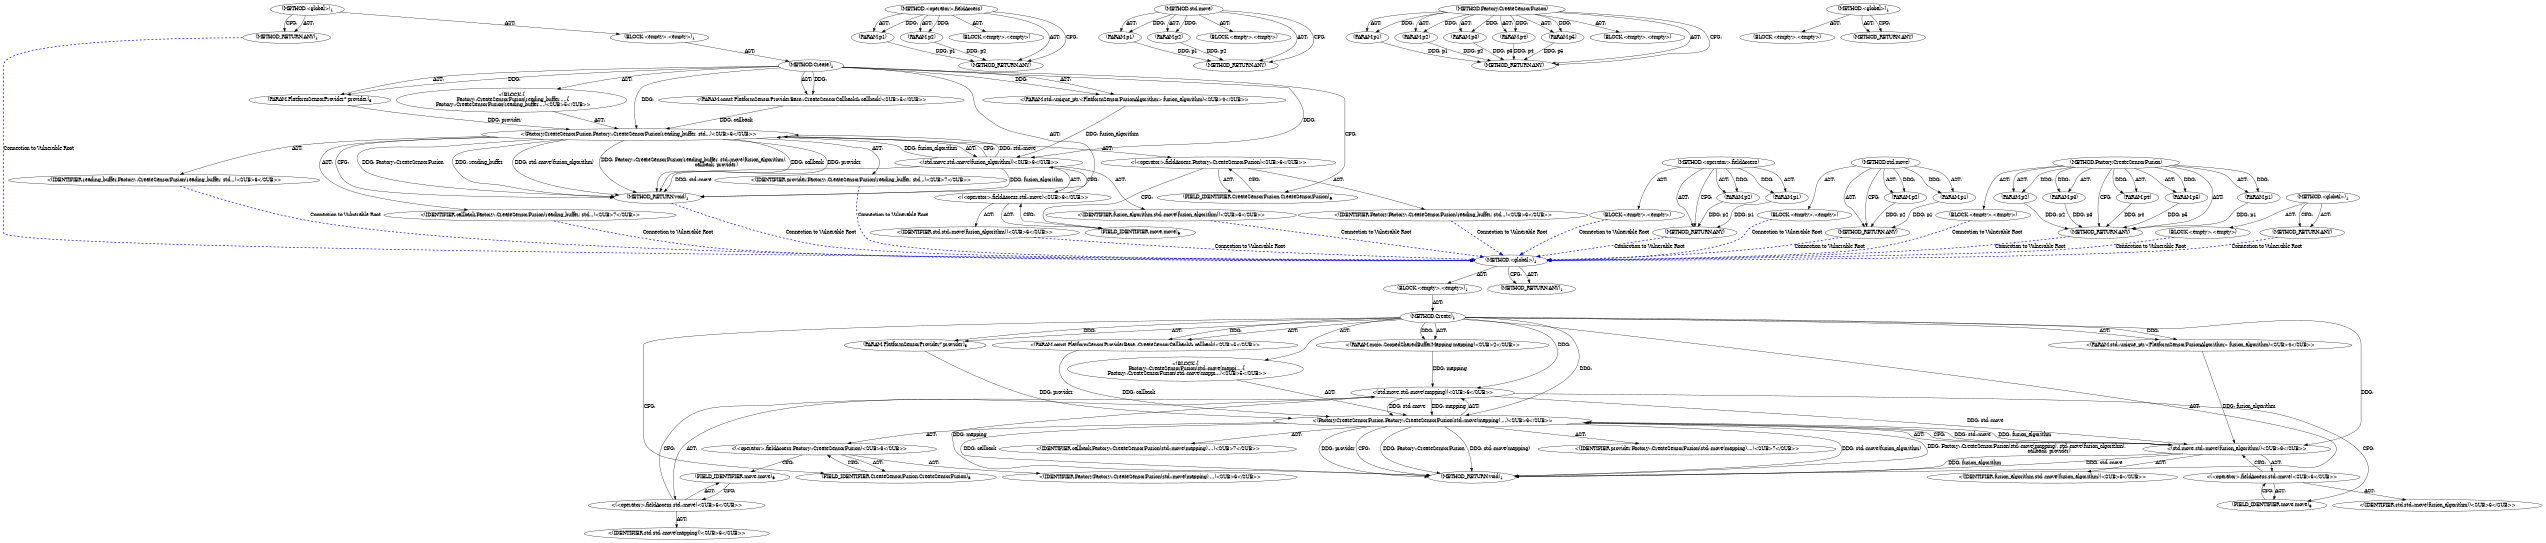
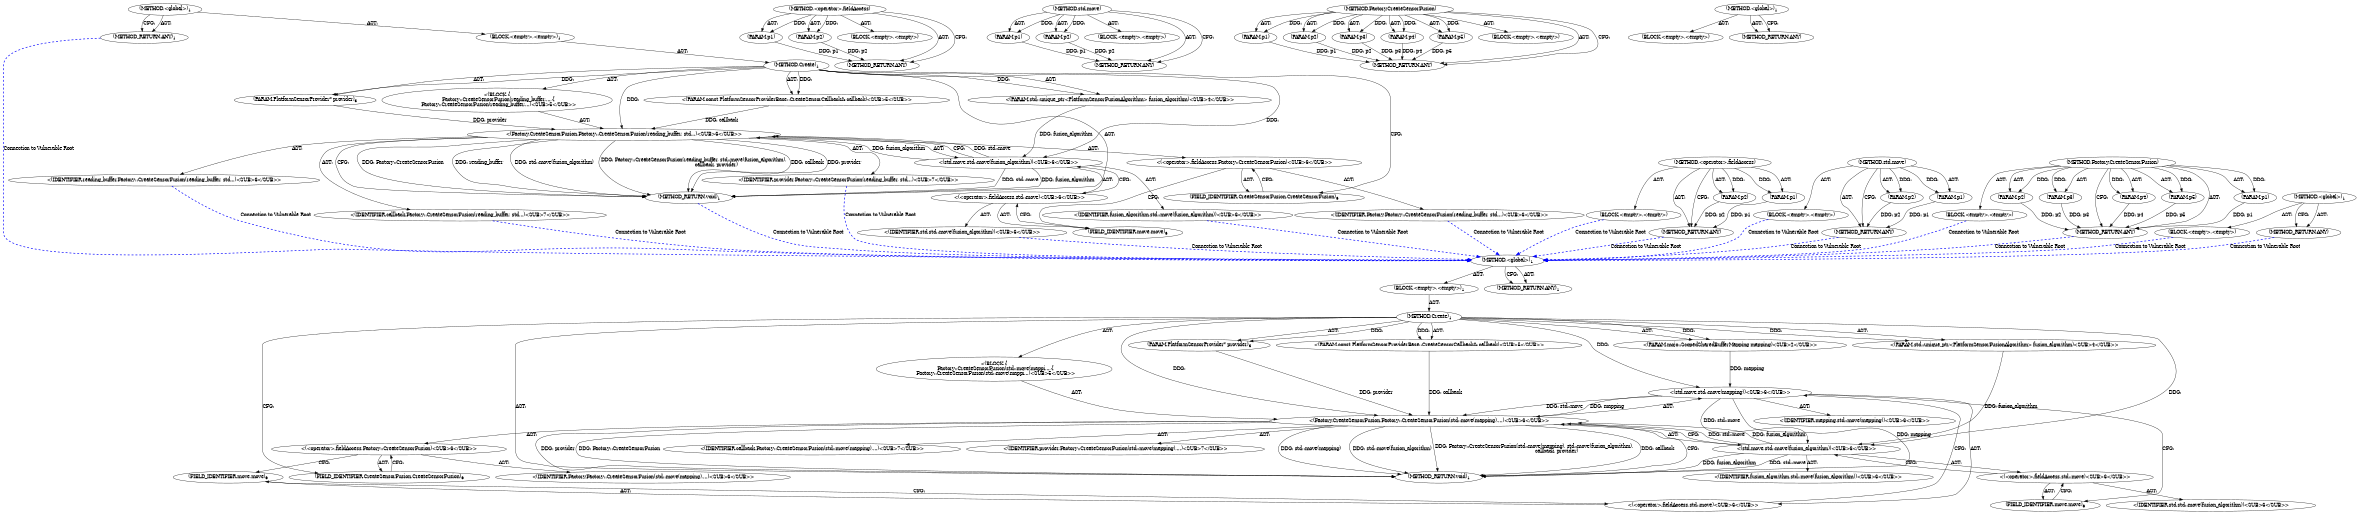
  digraph {
    n1 [label=<(METHOD,&lt;global&gt;)<SUB>1</SUB>>]
    n2 [label=<(BLOCK,&lt;empty&gt;,&lt;empty&gt;)<SUB>1</SUB>>]
    n3 [label=<(METHOD_RETURN,ANY)<SUB>1</SUB>>]
    n4 [label=<(METHOD,Create)<SUB>1</SUB>>]
    n5 [label="<(PARAM,mojo::ScopedSharedBufferMapping mapping)<SUB>2</SUB>>"]
    n6 [label=<(PARAM,PlatformSensorProvider* provider)<SUB>3</SUB>>]
    n7 [label="<(PARAM,std::unique_ptr&lt;PlatformSensorFusionAlgorithm&gt; fusion_algorithm)<SUB>4</SUB>>"]
    n8 [label="<(PARAM,const PlatformSensorProviderBase::CreateSensorCallback&amp; callback)<SUB>5</SUB>>"]
    n9 [label="<(BLOCK,{\n  Factory::CreateSensorFusion(std::move(mappi...,{\n  Factory::CreateSensorFusion(std::move(mappi...)<SUB>5</SUB>>"]
    n10 [label="<(Factory.CreateSensorFusion,Factory::CreateSensorFusion(std::move(mapping),...)<SUB>6</SUB>>"]
    n11 [label=<(FIELD_IDENTIFIER,CreateSensorFusion,CreateSensorFusion)<SUB>6</SUB>>]
    n12 [label="<(std.move,std::move(mapping))<SUB>6</SUB>>"]
    n13 [label="<(std.move,std::move(fusion_algorithm))<SUB>6</SUB>>"]
    n14 [label=<(METHOD_RETURN,void)<SUB>1</SUB>>]
    n15 [label="<(&lt;operator&gt;.fieldAccess,Factory::CreateSensorFusion)<SUB>6</SUB>>"]
    n16 [label="<(IDENTIFIER,callback,Factory::CreateSensorFusion(std::move(mapping),...)<SUB>7</SUB>>"]
    n17 [label="<(IDENTIFIER,provider,Factory::CreateSensorFusion(std::move(mapping),...)<SUB>7</SUB>>"]
    n18 [label="<(&lt;operator&gt;.fieldAccess,std::move)<SUB>6</SUB>>"]
+   n19 [label="<(IDENTIFIER,mapping,std::move(mapping))<SUB>6</SUB>>"]
    n20 [label=<(FIELD_IDENTIFIER,move,move)<SUB>6</SUB>>]
    n21 [label="<(&lt;operator&gt;.fieldAccess,std::move)<SUB>6</SUB>>"]
    n22 [label="<(IDENTIFIER,fusion_algorithm,std::move(fusion_algorithm))<SUB>6</SUB>>"]
    n23 [label="<(IDENTIFIER,Factory,Factory::CreateSensorFusion(std::move(mapping),...)<SUB>6</SUB>>"]
    n24 [label=<(FIELD_IDENTIFIER,move,move)<SUB>6</SUB>>]
-   n25 [label="<(IDENTIFIER,std,std::move(mapping))<SUB>6</SUB>>"]
    n26 [label="<(IDENTIFIER,std,std::move(fusion_algorithm))<SUB>6</SUB>>"]
    n27 [label=<(METHOD,&lt;operator&gt;.fieldAccess)>]
    n28 [label=<(PARAM,p1)>]
    n29 [label=<(PARAM,p2)>]
    n30 [label=<(BLOCK,&lt;empty&gt;,&lt;empty&gt;)>]
    n31 [label=<(METHOD_RETURN,ANY)>]
    n32 [label=<(METHOD,std.move)>]
    n33 [label=<(PARAM,p1)>]
    n34 [label=<(PARAM,p2)>]
    n35 [label=<(BLOCK,&lt;empty&gt;,&lt;empty&gt;)>]
    n36 [label=<(METHOD_RETURN,ANY)>]
    n37 [label=<(METHOD,Factory.CreateSensorFusion)>]
    n38 [label=<(PARAM,p1)>]
    n39 [label=<(PARAM,p2)>]
    n40 [label=<(PARAM,p3)>]
    n41 [label=<(PARAM,p4)>]
    n42 [label=<(PARAM,p5)>]
    n43 [label=<(BLOCK,&lt;empty&gt;,&lt;empty&gt;)>]
    n44 [label=<(METHOD_RETURN,ANY)>]
    n45 [label=<(METHOD,&lt;global&gt;)<SUB>1</SUB>>]
    n46 [label=<(BLOCK,&lt;empty&gt;,&lt;empty&gt;)>]
    n47 [label=<(METHOD_RETURN,ANY)>]
    n48 [label=<(METHOD,&lt;global&gt;)<SUB>1</SUB>>]
    n49 [label=<(BLOCK,&lt;empty&gt;,&lt;empty&gt;)<SUB>1</SUB>>]
    n50 [label=<(METHOD_RETURN,ANY)<SUB>1</SUB>>]
    n51 [label=<(METHOD,Create)<SUB>1</SUB>>]
    n52 [label=<(PARAM,PlatformSensorProvider* provider)<SUB>3</SUB>>]
    n53 [label="<(PARAM,std::unique_ptr&lt;PlatformSensorFusionAlgorithm&gt; fusion_algorithm)<SUB>4</SUB>>"]
    n54 [label="<(PARAM,const PlatformSensorProviderBase::CreateSensorCallback&amp; callback)<SUB>5</SUB>>"]
    n55 [label="<(BLOCK,{\n  Factory::CreateSensorFusion(reading_buffer,...,{\n  Factory::CreateSensorFusion(reading_buffer,...)<SUB>5</SUB>>"]
    n56 [label="<(Factory.CreateSensorFusion,Factory::CreateSensorFusion(reading_buffer, std...)<SUB>6</SUB>>"]
    n57 [label=<(FIELD_IDENTIFIER,CreateSensorFusion,CreateSensorFusion)<SUB>6</SUB>>]
    n58 [label="<(std.move,std::move(fusion_algorithm))<SUB>6</SUB>>"]
    n59 [label=<(METHOD_RETURN,void)<SUB>1</SUB>>]
    n60 [label="<(&lt;operator&gt;.fieldAccess,Factory::CreateSensorFusion)<SUB>6</SUB>>"]
    n61 [label="<(IDENTIFIER,reading_buffer,Factory::CreateSensorFusion(reading_buffer, std...)<SUB>6</SUB>>"]
    n62 [label="<(IDENTIFIER,callback,Factory::CreateSensorFusion(reading_buffer, std...)<SUB>7</SUB>>"]
    n63 [label="<(IDENTIFIER,provider,Factory::CreateSensorFusion(reading_buffer, std...)<SUB>7</SUB>>"]
    n64 [label="<(&lt;operator&gt;.fieldAccess,std::move)<SUB>6</SUB>>"]
    n65 [label="<(IDENTIFIER,fusion_algorithm,std::move(fusion_algorithm))<SUB>6</SUB>>"]
    n66 [label="<(IDENTIFIER,Factory,Factory::CreateSensorFusion(reading_buffer, std...)<SUB>6</SUB>>"]
    n67 [label=<(FIELD_IDENTIFIER,move,move)<SUB>6</SUB>>]
    n68 [label="<(IDENTIFIER,std,std::move(fusion_algorithm))<SUB>6</SUB>>"]
    n69 [label=<(METHOD,&lt;operator&gt;.fieldAccess)>]
    n70 [label=<(PARAM,p1)>]
    n71 [label=<(PARAM,p2)>]
    n72 [label=<(BLOCK,&lt;empty&gt;,&lt;empty&gt;)>]
    n73 [label=<(METHOD_RETURN,ANY)>]
    n74 [label=<(METHOD,std.move)>]
    n75 [label=<(PARAM,p1)>]
    n76 [label=<(PARAM,p2)>]
    n77 [label=<(BLOCK,&lt;empty&gt;,&lt;empty&gt;)>]
    n78 [label=<(METHOD_RETURN,ANY)>]
    n79 [label=<(METHOD,Factory.CreateSensorFusion)>]
    n80 [label=<(PARAM,p1)>]
    n81 [label=<(PARAM,p2)>]
    n82 [label=<(PARAM,p3)>]
    n83 [label=<(PARAM,p4)>]
    n84 [label=<(PARAM,p5)>]
    n85 [label=<(BLOCK,&lt;empty&gt;,&lt;empty&gt;)>]
    n86 [label=<(METHOD_RETURN,ANY)>]
    n87 [label=<(METHOD,&lt;global&gt;)<SUB>1</SUB>>]
    n88 [label=<(BLOCK,&lt;empty&gt;,&lt;empty&gt;)>]
    n89 [label=<(METHOD_RETURN,ANY)>]
    n1 -> n2 [label="AST: "]
    n1 -> n3 [label="AST: "]
    n1 -> n3 [label="CFG: "]
    n2 -> n4 [label="AST: "]
    n4 -> n5 [label="AST: "]
    n4 -> n5 [label="DDG: "]
    n4 -> n6 [label="AST: "]
    n4 -> n6 [label="DDG: "]
    n4 -> n7 [label="AST: "]
    n4 -> n7 [label="DDG: "]
    n4 -> n8 [label="AST: "]
    n4 -> n8 [label="DDG: "]
    n4 -> n9 [label="AST: "]
    n4 -> n10 [label="DDG: "]
    n4 -> n11 [label="CFG: "]
    n4 -> n12 [label="DDG: "]
    n4 -> n13 [label="DDG: "]
    n4 -> n14 [label="AST: "]
    n5 -> n12 [label="DDG: mapping"]
    n6 -> n10 [label="DDG: provider"]
    n7 -> n13 [label="DDG: fusion_algorithm"]
    n8 -> n10 [label="DDG: callback"]
    n9 -> n10 [label="AST: "]
    n10 -> n12 [label="AST: "]
    n10 -> n13 [label="AST: "]
    n10 -> n14 [label="CFG: "]
    n10 -> n14 [label="DDG: Factory::CreateSensorFusion"]
    n10 -> n14 [label="DDG: std::move(mapping)"]
    n10 -> n14 [label="DDG: std::move(fusion_algorithm)"]
    n10 -> n14 [label="DDG: callback"]
    n10 -> n14 [label="DDG: provider"]
    n10 -> n14 [label="DDG: Factory::CreateSensorFusion(std::move(mapping), std::move(fusion_algorithm),\n                               callback, provider)"]
    n10 -> n15 [label="AST: "]
    n10 -> n16 [label="AST: "]
    n10 -> n17 [label="AST: "]
    n11 -> n15 [label="CFG: "]
    n12 -> n10 [label="DDG: std::move"]
    n12 -> n10 [label="DDG: mapping"]
    n12 -> n13 [label="DDG: std::move"]
    n12 -> n14 [label="DDG: mapping"]
    n12 -> n18 [label="AST: "]
+   n12 -> n19 [label="AST: "]
    n12 -> n20 [label="CFG: "]
    n13 -> n10 [label="CFG: "]
    n13 -> n10 [label="DDG: std::move"]
    n13 -> n10 [label="DDG: fusion_algorithm"]
    n13 -> n14 [label="DDG: std::move"]
    n13 -> n14 [label="DDG: fusion_algorithm"]
    n13 -> n21 [label="AST: "]
    n13 -> n22 [label="AST: "]
    n15 -> n11 [label="AST: "]
    n15 -> n23 [label="AST: "]
    n15 -> n24 [label="CFG: "]
    n18 -> n12 [label="CFG: "]
    n18 -> n24 [label="AST: "]
-   n18 -> n25 [label="AST: "]
    n20 -> n21 [label="CFG: "]
    n21 -> n13 [label="CFG: "]
    n21 -> n20 [label="AST: "]
    n21 -> n26 [label="AST: "]
    n24 -> n18 [label="CFG: "]
    n27 -> n28 [label="AST: "]
    n27 -> n28 [label="DDG: "]
    n27 -> n29 [label="AST: "]
    n27 -> n29 [label="DDG: "]
    n27 -> n30 [label="AST: "]
    n27 -> n31 [label="AST: "]
    n27 -> n31 [label="CFG: "]
    n28 -> n31 [label="DDG: p1"]
    n29 -> n31 [label="DDG: p2"]
    n32 -> n33 [label="AST: "]
    n32 -> n33 [label="DDG: "]
    n32 -> n34 [label="AST: "]
    n32 -> n34 [label="DDG: "]
    n32 -> n35 [label="AST: "]
    n32 -> n36 [label="AST: "]
    n32 -> n36 [label="CFG: "]
    n33 -> n36 [label="DDG: p1"]
    n34 -> n36 [label="DDG: p2"]
    n37 -> n38 [label="AST: "]
    n37 -> n38 [label="DDG: "]
    n37 -> n39 [label="AST: "]
    n37 -> n39 [label="DDG: "]
    n37 -> n40 [label="AST: "]
    n37 -> n40 [label="DDG: "]
    n37 -> n41 [label="AST: "]
    n37 -> n41 [label="DDG: "]
    n37 -> n42 [label="AST: "]
    n37 -> n42 [label="DDG: "]
    n37 -> n43 [label="AST: "]
    n37 -> n44 [label="AST: "]
    n37 -> n44 [label="CFG: "]
    n38 -> n44 [label="DDG: p1"]
    n39 -> n44 [label="DDG: p2"]
    n40 -> n44 [label="DDG: p3"]
    n41 -> n44 [label="DDG: p4"]
    n42 -> n44 [label="DDG: p5"]
    n45 -> n46 [label="AST: "]
    n45 -> n47 [label="AST: "]
    n45 -> n47 [label="CFG: "]
    n48 -> n49 [label="AST: "]
    n48 -> n50 [label="AST: "]
    n48 -> n50 [label="CFG: "]
    n49 -> n51 [label="AST: "]
    n50 -> n1 [color=blue label="Connection to Vulnerable Root" penwidth=2.0 style=dashed]
    n51 -> n52 [label="AST: "]
    n51 -> n52 [label="DDG: "]
    n51 -> n53 [label="AST: "]
    n51 -> n53 [label="DDG: "]
    n51 -> n54 [label="AST: "]
    n51 -> n54 [label="DDG: "]
    n51 -> n55 [label="AST: "]
    n51 -> n56 [label="DDG: "]
    n51 -> n57 [label="CFG: "]
    n51 -> n58 [label="DDG: "]
    n51 -> n59 [label="AST: "]
    n52 -> n56 [label="DDG: provider"]
    n53 -> n58 [label="DDG: fusion_algorithm"]
    n54 -> n56 [label="DDG: callback"]
    n55 -> n56 [label="AST: "]
    n56 -> n58 [label="AST: "]
    n56 -> n59 [label="CFG: "]
    n56 -> n59 [label="DDG: Factory::CreateSensorFusion"]
    n56 -> n59 [label="DDG: reading_buffer"]
    n56 -> n59 [label="DDG: std::move(fusion_algorithm)"]
    n56 -> n59 [label="DDG: callback"]
    n56 -> n59 [label="DDG: provider"]
    n56 -> n59 [label="DDG: Factory::CreateSensorFusion(reading_buffer, std::move(fusion_algorithm),\n                               callback, provider)"]
    n56 -> n60 [label="AST: "]
    n56 -> n61 [label="AST: "]
    n56 -> n62 [label="AST: "]
    n56 -> n63 [label="AST: "]
    n57 -> n60 [label="CFG: "]
    n58 -> n56 [label="CFG: "]
    n58 -> n56 [label="DDG: std::move"]
    n58 -> n56 [label="DDG: fusion_algorithm"]
    n58 -> n59 [label="DDG: std::move"]
    n58 -> n59 [label="DDG: fusion_algorithm"]
    n58 -> n64 [label="AST: "]
    n58 -> n65 [label="AST: "]
    n59 -> n1 [color=blue label="Connection to Vulnerable Root" penwidth=2.0 style=dashed]
    n60 -> n57 [label="AST: "]
    n60 -> n66 [label="AST: "]
    n60 -> n67 [label="CFG: "]
    n61 -> n1 [color=blue label="Connection to Vulnerable Root" penwidth=2.0 style=dashed]
    n62 -> n1 [color=blue label="Connection to Vulnerable Root" penwidth=2.0 style=dashed]
    n63 -> n1 [color=blue label="Connection to Vulnerable Root" penwidth=2.0 style=dashed]
    n64 -> n58 [label="CFG: "]
    n64 -> n67 [label="AST: "]
    n64 -> n68 [label="AST: "]
    n65 -> n1 [color=blue label="Connection to Vulnerable Root" penwidth=2.0 style=dashed]
    n66 -> n1 [color=blue label="Connection to Vulnerable Root" penwidth=2.0 style=dashed]
    n67 -> n64 [label="CFG: "]
    n68 -> n1 [color=blue label="Connection to Vulnerable Root" penwidth=2.0 style=dashed]
    n69 -> n70 [label="AST: "]
    n69 -> n70 [label="DDG: "]
    n69 -> n71 [label="AST: "]
    n69 -> n71 [label="DDG: "]
    n69 -> n72 [label="AST: "]
    n69 -> n73 [label="AST: "]
    n69 -> n73 [label="CFG: "]
    n70 -> n73 [label="DDG: p1"]
    n71 -> n73 [label="DDG: p2"]
    n72 -> n1 [color=blue label="Connection to Vulnerable Root" penwidth=2.0 style=dashed]
    n73 -> n1 [color=blue label="Connection to Vulnerable Root" penwidth=2.0 style=dashed]
    n74 -> n75 [label="AST: "]
    n74 -> n75 [label="DDG: "]
    n74 -> n76 [label="AST: "]
    n74 -> n76 [label="DDG: "]
    n74 -> n77 [label="AST: "]
    n74 -> n78 [label="AST: "]
    n74 -> n78 [label="CFG: "]
    n75 -> n78 [label="DDG: p1"]
    n76 -> n78 [label="DDG: p2"]
    n77 -> n1 [color=blue label="Connection to Vulnerable Root" penwidth=2.0 style=dashed]
    n78 -> n1 [color=blue label="Connection to Vulnerable Root" penwidth=2.0 style=dashed]
    n79 -> n80 [label="AST: "]
    n79 -> n80 [label="DDG: "]
    n79 -> n81 [label="AST: "]
    n79 -> n81 [label="DDG: "]
    n79 -> n82 [label="AST: "]
    n79 -> n82 [label="DDG: "]
    n79 -> n83 [label="AST: "]
    n79 -> n83 [label="DDG: "]
    n79 -> n84 [label="AST: "]
    n79 -> n84 [label="DDG: "]
    n79 -> n85 [label="AST: "]
    n79 -> n86 [label="AST: "]
    n79 -> n86 [label="CFG: "]
    n80 -> n86 [label="DDG: p1"]
    n81 -> n86 [label="DDG: p2"]
    n82 -> n86 [label="DDG: p3"]
    n83 -> n86 [label="DDG: p4"]
    n84 -> n86 [label="DDG: p5"]
    n85 -> n1 [color=blue label="Connection to Vulnerable Root" penwidth=2.0 style=dashed]
    n86 -> n1 [color=blue label="Connection to Vulnerable Root" penwidth=2.0 style=dashed]
    n87 -> n88 [label="AST: "]
    n87 -> n89 [label="AST: "]
    n87 -> n89 [label="CFG: "]
    n88 -> n1 [color=blue label="Connection to Vulnerable Root" penwidth=2.0 style=dashed]
    n89 -> n1 [color=blue label="Connection to Vulnerable Root" penwidth=2.0 style=dashed]
  }
